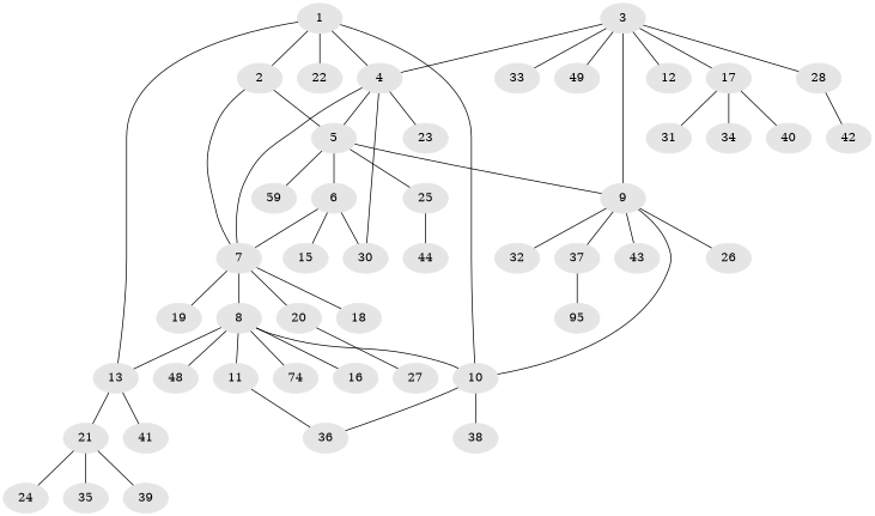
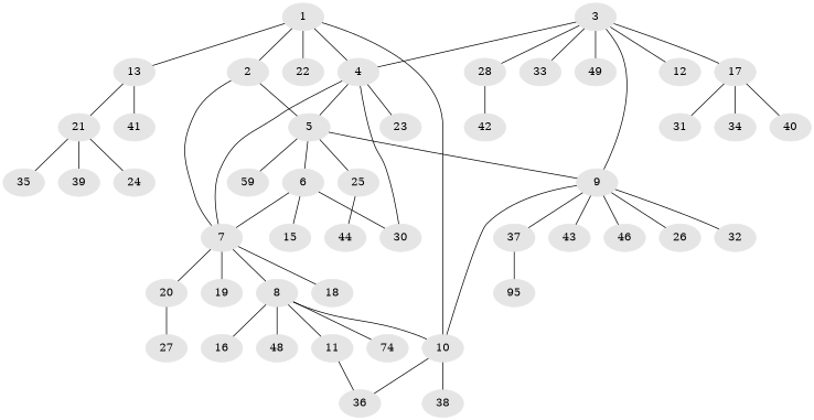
  graph {
    node [color=gray90 style=filled]
    1
    2
    4
    10
    13
    22
    5
    7
    23
    30
    36
    38
    21
    41
    9
    6
    25
    n18 [label=59]
    8
    18
    19
    20
    3
    12
    17
    28
    33
    49
    26
    32
    37
    43
+   46
    31
    34
    40
    42
    15
    44
    11
    n41 [label=74]
    16
    48
    27
    n45 [label=95]
    24
    35
    39
    1 -- 2
    1 -- 4
    1 -- 10
    1 -- 13
    1 -- 22
    2 -- 5
    2 -- 7
    4 -- 5
    4 -- 7
    4 -- 23
    4 -- 30
    10 -- 36
    10 -- 38
    13 -- 21
    13 -- 41
    5 -- 9
    5 -- 6
    5 -- 25
    5 -- n18
    7 -- 8
    7 -- 18
    7 -- 19
    7 -- 20
    21 -- 24
    21 -- 35
    21 -- 39
    9 -- 10
    9 -- 26
    9 -- 32
    9 -- 37
    9 -- 43
+   9 -- 46
    6 -- 7
    6 -- 30
    6 -- 15
    25 -- 44
    8 -- 10
-   8 -- 13
    8 -- 11
    8 -- n41
    8 -- 16
    8 -- 48
    20 -- 27
    3 -- 4
    3 -- 9
    3 -- 12
    3 -- 17
    3 -- 28
    3 -- 33
    3 -- 49
    17 -- 31
    17 -- 34
    17 -- 40
    28 -- 42
    37 -- n45
    11 -- 36
  }
